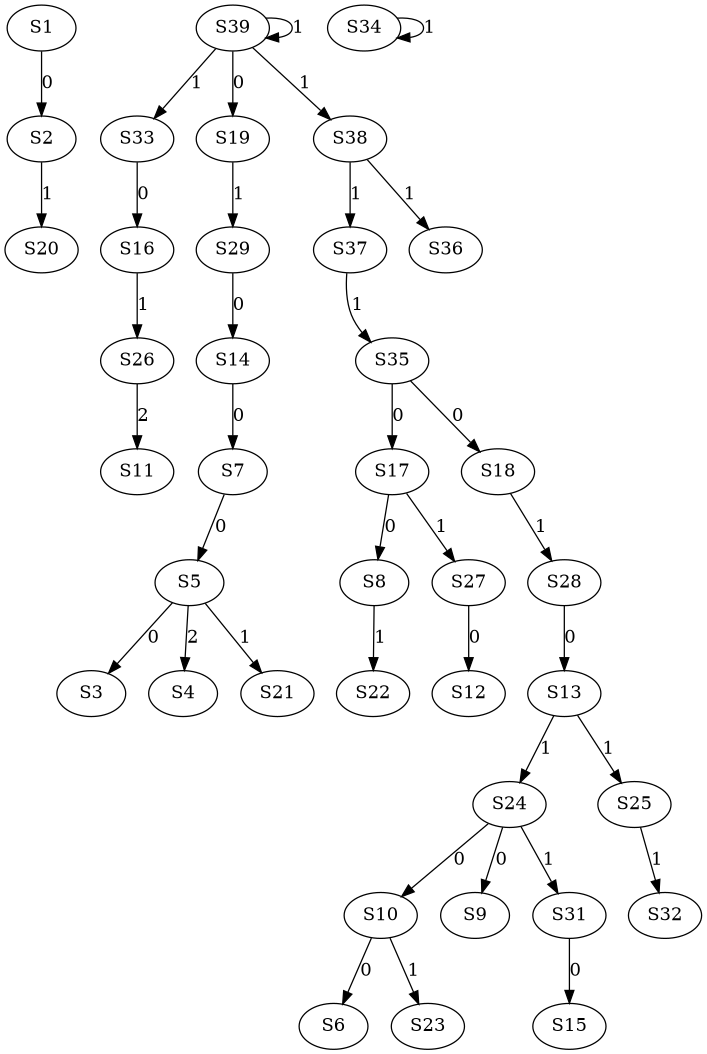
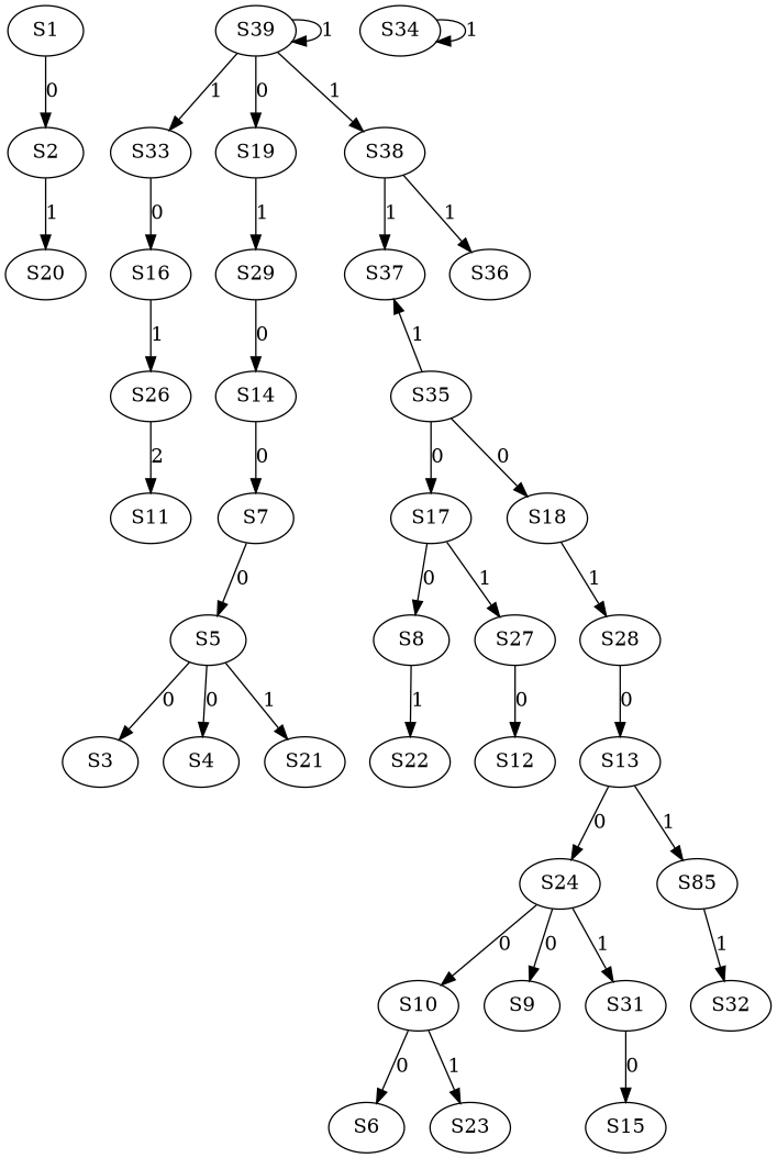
  strict digraph {
    S1
    S2
    S20
    S5
    S3
    S4
    S21
    S7
    S10
    S6
    S23
    S14
    S17
    S8
    S27
    S22
    S12
    S24
    S9
    S31
    S15
    S26
    S11
    S28
    S13
-   S25
+   S25 [label=S85]
    S32
    S29
    S33
    S16
    S35
    S18
    S39
    S19
    S38
    S37
    S36
    S34
    S1 -> S2 [label=0]
    S2 -> S20 [label=1]
    S5 -> S3 [label=0]
-   S5 -> S4 [label=2]
+   S5 -> S4 [label=0]
    S5 -> S21 [label=1]
    S7 -> S5 [label=0]
    S10 -> S6 [label=0]
    S10 -> S23 [label=1]
    S14 -> S7 [label=0]
    S17 -> S8 [label=0]
    S17 -> S27 [label=1]
    S8 -> S22 [label=1]
    S27 -> S12 [label=0]
    S24 -> S10 [label=0]
    S24 -> S9 [label=0]
    S24 -> S31 [label=1]
    S31 -> S15 [label=0]
    S26 -> S11 [label=2]
    S28 -> S13 [label=0]
-   S13 -> S24 [label=1]
+   S13 -> S24 [label=0]
    S13 -> S25 [label=1]
    S25 -> S32 [label=1]
    S29 -> S14 [label=0]
    S33 -> S16 [label=0]
    S16 -> S26 [label=1]
    S35 -> S17 [label=0]
    S35 -> S18 [label=0]
    S18 -> S28 [label=1]
    S39 -> S33 [label=1]
    S39 -> S39 [label=1]
    S39 -> S19 [label=0]
    S39 -> S38 [label=1]
    S19 -> S29 [label=1]
    S38 -> S37 [label=1]
    S38 -> S36 [label=1]
-   S37 -> S35 [label=1]
+   S35 -> S37 [label=1]
    S34 -> S34 [label=1]
  }
